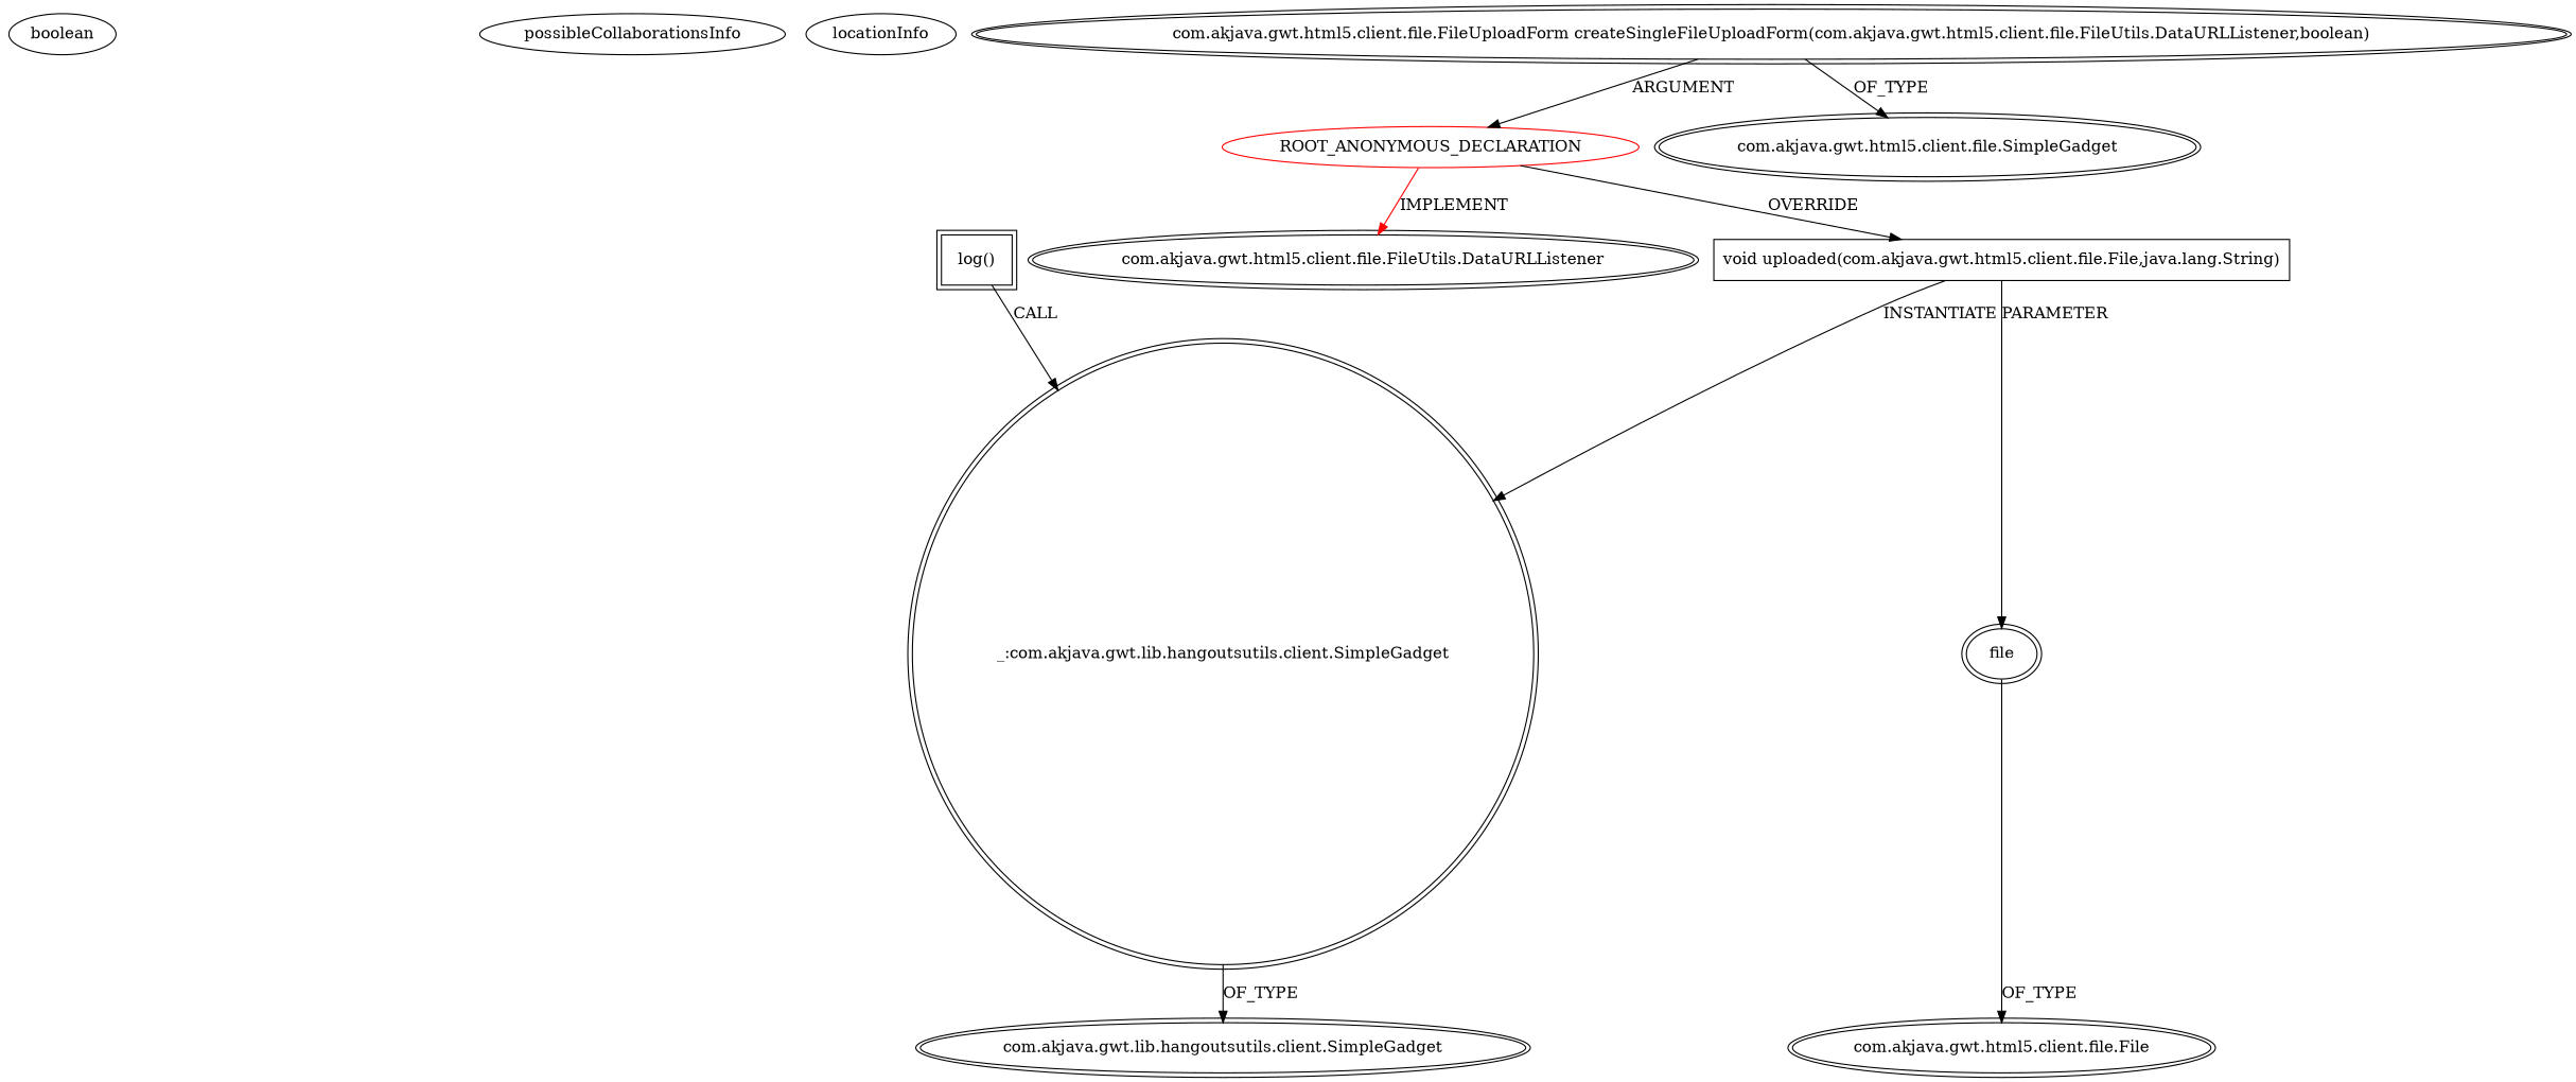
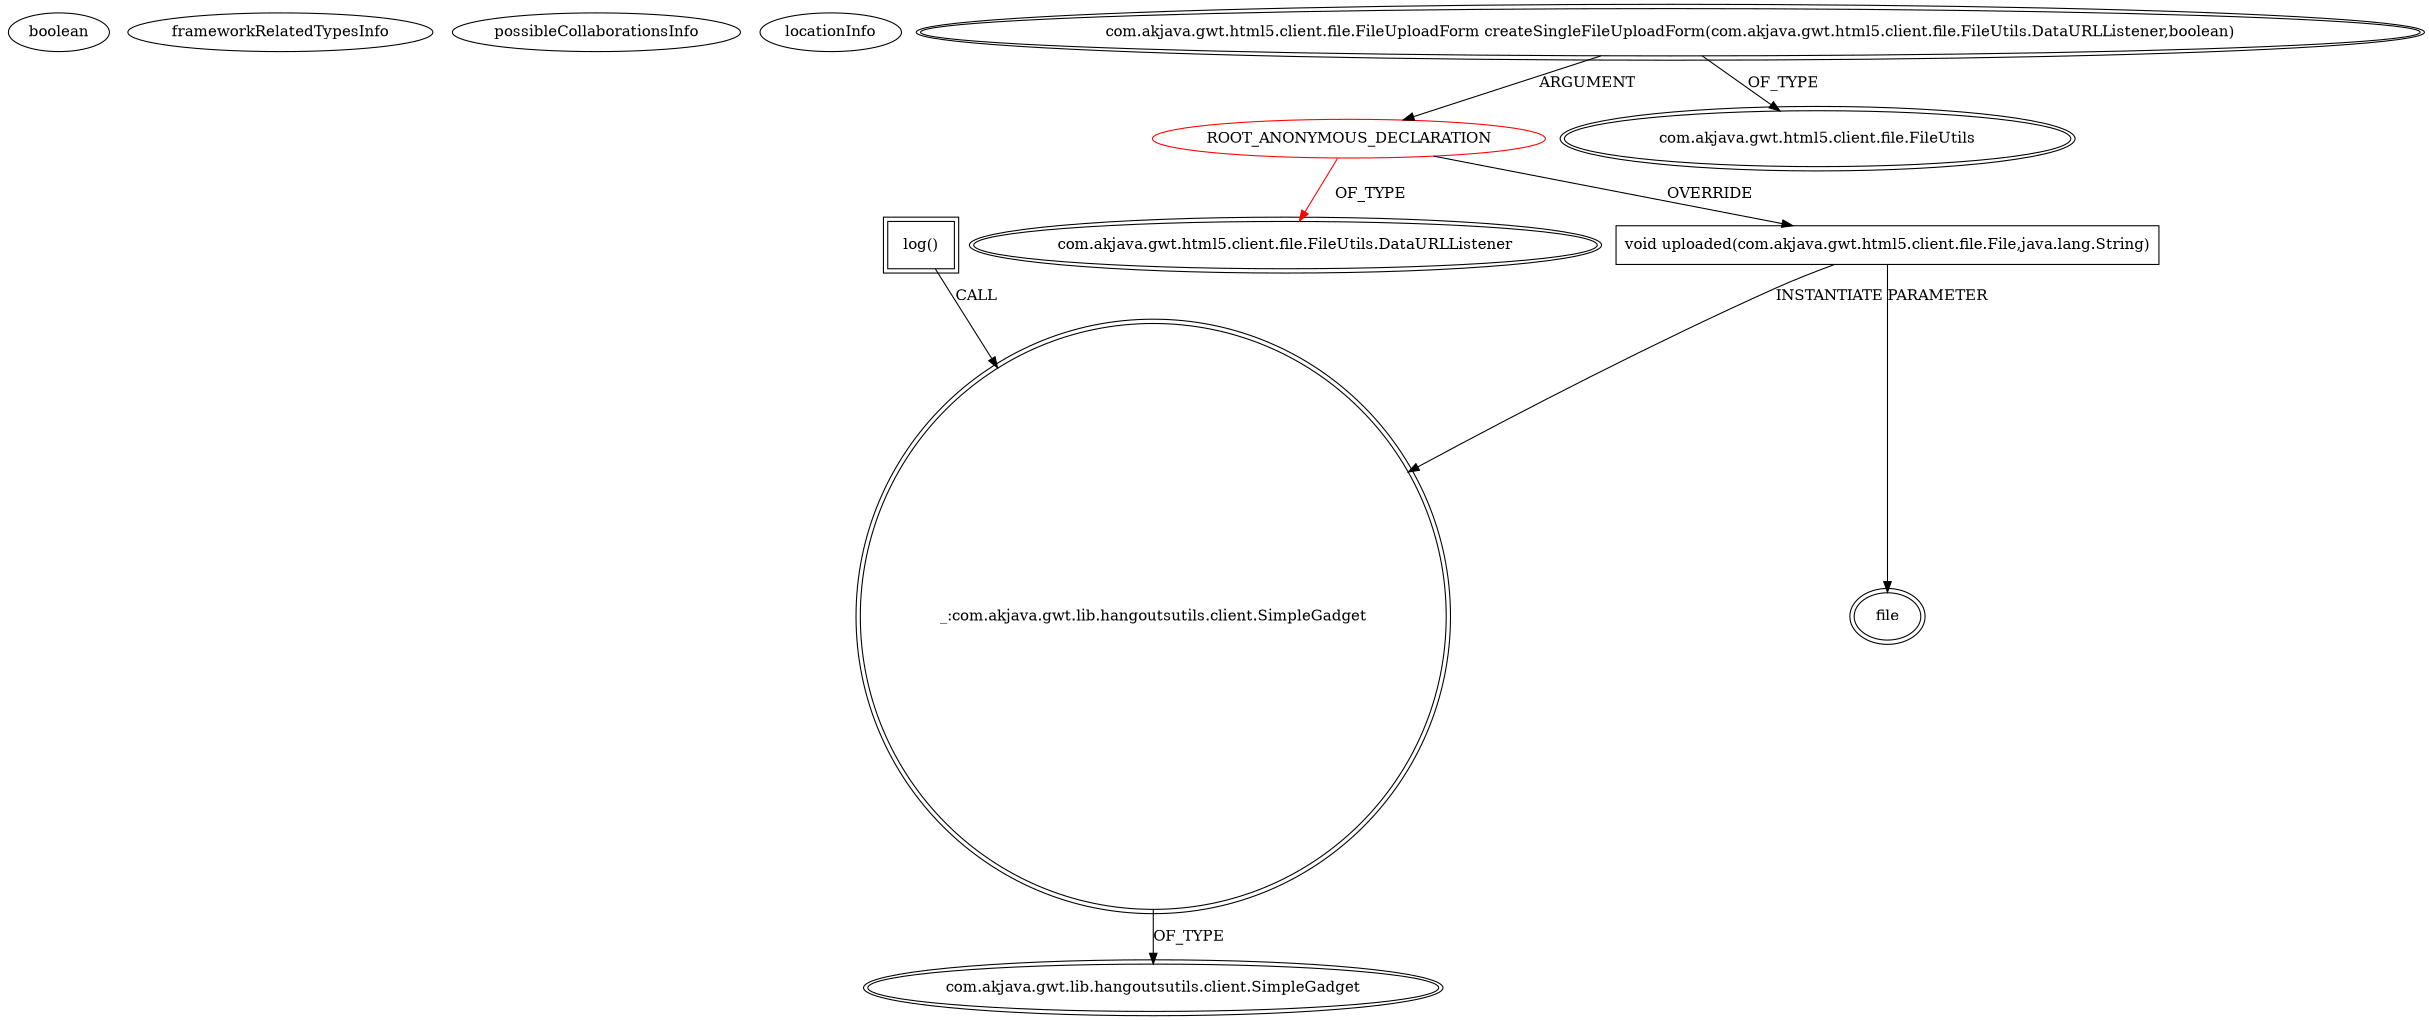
  digraph {
    node [isFrameworkType=true peripheries=2]
    n1 [category=extension_graph graphId=494 isAnonymous=true label=boolean possibleRelation=false isFrameworkType="" peripheries=""]
+   frameworkRelatedTypesInfo [0="com.akjava.gwt.html5.client.file.FileUtils.DataURLListener" isFrameworkType="" peripheries=""]
    possibleCollaborationsInfo [isFrameworkType="" peripheries=""]
    locationInfo [contextSignature="void onApiReady()" filePath="/akjava-GWT-Hangouts/GWT-Hangouts-master/apps/easyoverlay/src/com/akjava/gwt/hangout/easyoverlay/client/EasyOverlay.java" graphId=494 projectName="akjava-GWT-Hangouts" isFrameworkType="" peripheries=""]
    n5 [color=red isFrameworkType=false label=ROOT_ANONYMOUS_DECLARATION vertexType=ROOT_ANONYMOUS_DECLARATION peripheries=""]
    n6 [label="com.akjava.gwt.html5.client.file.FileUtils.DataURLListener" vertexType=FRAMEWORK_INTERFACE_TYPE]
    n7 [isFrameworkType=false label="void uploaded(com.akjava.gwt.html5.client.file.File,java.lang.String)" shape=box vertexType=OVERRIDING_METHOD_DECLARATION peripheries=""]
    n8 [label=file vertexType=PARAMETER_DECLARATION]
    n9 [label="_:com.akjava.gwt.lib.hangoutsutils.client.SimpleGadget" shape=circle vertexType=VARIABLE_EXPRESION]
    n10 [label="com.akjava.gwt.html5.client.file.FileUploadForm createSingleFileUploadForm(com.akjava.gwt.html5.client.file.FileUtils.DataURLListener,boolean)" vertexType=OUTSIDE_CALL]
-   n11 [label="com.akjava.gwt.html5.client.file.SimpleGadget" vertexType=FRAMEWORK_CLASS_TYPE]
-   n12 [label="com.akjava.gwt.html5.client.file.File" vertexType=FRAMEWORK_CLASS_TYPE]
+   n11 [label="com.akjava.gwt.html5.client.file.FileUtils" vertexType=FRAMEWORK_CLASS_TYPE]
    n13 [label="com.akjava.gwt.lib.hangoutsutils.client.SimpleGadget" vertexType=FRAMEWORK_CLASS_TYPE]
    n14 [label="log()" shape=box vertexType=INSIDE_CALL]
-   n5 -> n6 [color=red label=IMPLEMENT]
+   n5 -> n6 [color=red label=OF_TYPE]
    n5 -> n7 [label=OVERRIDE]
    n7 -> n8 [label=PARAMETER]
    n7 -> n9 [label=INSTANTIATE]
-   n8 -> n12 [label=OF_TYPE]
    n9 -> n13 [label=OF_TYPE]
    n10 -> n5 [label=ARGUMENT]
    n10 -> n11 [label=OF_TYPE]
    n14 -> n9 [label=CALL]
  }
